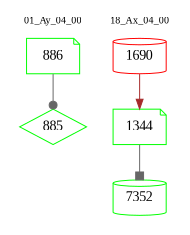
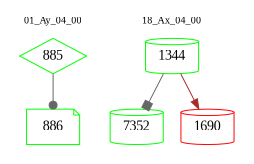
  digraph {
    fontname="Liberation Serif"
    node [color=green fontname="Liberation Serif" shape=note]
    edge [color=gray40 fontname="Liberation Serif"]
    n1 [label=885 shape=diamond]
    n2 [label=886]
-   n3 [label=1344]
+   n3 [label=1344 shape=cylinder]
    n4 [label=7352 shape=cylinder]
    n5 [color=red label=1690 shape=cylinder]
    subgraph cluster_1 {
      color=white
      fontsize=10
      label="01_Ay_04_00"
      n1
      n2
    }
    subgraph cluster_2 {
      color=white
      fontsize=10
      label="18_Ax_04_00"
      n3
      n4
      n5
    }
-   n2 -> n1 [arrowhead=dot]
+   n1 -> n2 [arrowhead=dot]
    n3 -> n4 [arrowhead=box]
-   n5 -> n3 [arrowhead=normal color=brown]
+   n3 -> n5 [arrowhead=normal color=brown]
  }
